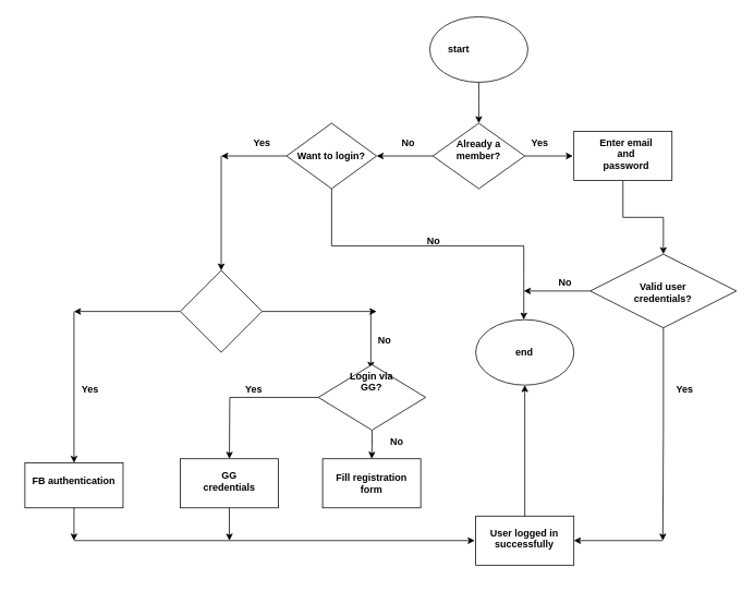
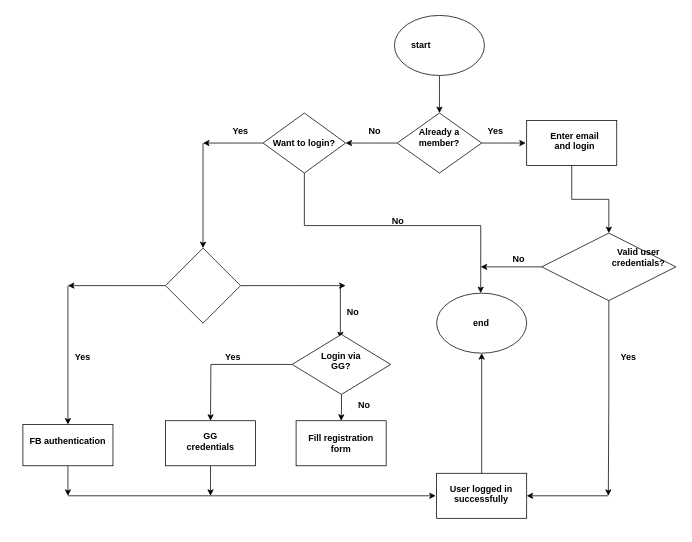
  <mxCell id="0" />
  <mxCell id="1" parent="0" />
  <mxCell id="2" style="edgeStyle=orthogonalEdgeStyle;rounded=0;orthogonalLoop=1;jettySize=auto;html=1;exitX=0.5;exitY=1;exitDx=0;exitDy=0;" edge="1" parent="1" source="3"><mxGeometry relative="1" as="geometry"><mxPoint x="585" y="150" as="targetPoint" /></mxGeometry></mxCell>
  <mxCell id="3" value="" style="ellipse;whiteSpace=wrap;html=1;" vertex="1" parent="1"><mxGeometry x="525" y="20" width="120" height="80" as="geometry" /></mxCell>
  <mxCell id="4" value="&lt;b&gt;start&lt;/b&gt;" style="text;html=1;align=center;verticalAlign=middle;resizable=0;points=[];autosize=1;strokeColor=none;fillColor=none;" vertex="1" parent="1"><mxGeometry x="535" y="45" width="50" height="30" as="geometry" /></mxCell>
  <mxCell id="5" style="edgeStyle=orthogonalEdgeStyle;rounded=0;orthogonalLoop=1;jettySize=auto;html=1;exitX=1;exitY=0.5;exitDx=0;exitDy=0;" edge="1" parent="1" source="7"><mxGeometry relative="1" as="geometry"><mxPoint x="700" y="190" as="targetPoint" /></mxGeometry></mxCell>
  <mxCell id="6" style="edgeStyle=orthogonalEdgeStyle;rounded=0;orthogonalLoop=1;jettySize=auto;html=1;exitX=0;exitY=0.5;exitDx=0;exitDy=0;" edge="1" parent="1" source="7"><mxGeometry relative="1" as="geometry"><mxPoint x="460" y="190" as="targetPoint" /></mxGeometry></mxCell>
  <mxCell id="7" value="" style="rhombus;whiteSpace=wrap;html=1;" vertex="1" parent="1"><mxGeometry x="528.75" y="150" width="112.5" height="80" as="geometry" /></mxCell>
  <mxCell id="8" value="&#10;Already a member?&#10;&#10;" style="text;html=1;align=center;verticalAlign=middle;whiteSpace=wrap;rounded=0;fontStyle=1" vertex="1" parent="1"><mxGeometry x="550" y="172.5" width="70" height="35" as="geometry" /></mxCell>
  <mxCell id="9" style="edgeStyle=orthogonalEdgeStyle;rounded=0;orthogonalLoop=1;jettySize=auto;html=1;" edge="1" parent="1" source="10" target="16"><mxGeometry relative="1" as="geometry"><mxPoint x="761.25" y="300" as="targetPoint" /></mxGeometry></mxCell>
  <mxCell id="10" value="" style="rounded=0;whiteSpace=wrap;html=1;" vertex="1" parent="1"><mxGeometry x="701.25" y="160" width="120" height="60" as="geometry" /></mxCell>
  <mxCell id="11" style="edgeStyle=orthogonalEdgeStyle;rounded=0;orthogonalLoop=1;jettySize=auto;html=1;" edge="1" parent="1" source="12"><mxGeometry relative="1" as="geometry"><mxPoint x="270" y="190" as="targetPoint" /></mxGeometry></mxCell>
  <mxCell id="12" value="" style="rhombus;whiteSpace=wrap;html=1;" vertex="1" parent="1"><mxGeometry x="350" y="150" width="110" height="80" as="geometry" /></mxCell>
- <mxCell id="13" value="&#10;Enter email and password&#10;&#10;" style="text;html=1;align=center;verticalAlign=middle;whiteSpace=wrap;rounded=0;fontStyle=1" vertex="1" parent="1"><mxGeometry x="731.25" y="180" width="68.75" height="30" as="geometry" /></mxCell>
+ <mxCell id="13" value="&#10;Enter email and login&#10;&#10;" style="text;html=1;align=center;verticalAlign=middle;whiteSpace=wrap;rounded=0;fontStyle=1" vertex="1" parent="1"><mxGeometry x="731.25" y="180" width="68.75" height="30" as="geometry" /></mxCell>
  <mxCell id="14" style="edgeStyle=orthogonalEdgeStyle;rounded=0;orthogonalLoop=1;jettySize=auto;html=1;" edge="1" parent="1" source="16"><mxGeometry relative="1" as="geometry"><mxPoint x="810" y="660" as="targetPoint" /></mxGeometry></mxCell>
  <mxCell id="15" style="edgeStyle=orthogonalEdgeStyle;rounded=0;orthogonalLoop=1;jettySize=auto;html=1;exitX=0;exitY=0.5;exitDx=0;exitDy=0;" edge="1" parent="1" source="16"><mxGeometry relative="1" as="geometry"><mxPoint x="640" y="355" as="targetPoint" /></mxGeometry></mxCell>
  <mxCell id="16" value="" style="rhombus;whiteSpace=wrap;html=1;" vertex="1" parent="1"><mxGeometry x="721.25" y="310" width="178.75" height="90" as="geometry" /></mxCell>
- <mxCell id="17" value="&#10;Valid user credentials?&#10;&#10;" style="text;html=1;align=center;verticalAlign=middle;whiteSpace=wrap;rounded=0;fontStyle=1" vertex="1" parent="1"><mxGeometry x="776.25" y="350" width="68.75" height="30" as="geometry" /></mxCell>
+ <mxCell id="17" value="&#10;Valid user credentials?&#10;&#10;" style="text;html=1;align=center;verticalAlign=middle;whiteSpace=wrap;rounded=0;fontStyle=1" vertex="1" parent="1"><mxGeometry x="816.25" y="335" width="68.75" height="30" as="geometry" /></mxCell>
  <mxCell id="18" value="" style="endArrow=classic;html=1;rounded=0;entryX=1;entryY=0.5;entryDx=0;entryDy=0;" edge="1" parent="1" target="32"><mxGeometry width="50" height="50" relative="1" as="geometry"><mxPoint x="810" y="660" as="sourcePoint" /><mxPoint x="720" y="660" as="targetPoint" /></mxGeometry></mxCell>
  <mxCell id="19" style="edgeStyle=orthogonalEdgeStyle;rounded=0;orthogonalLoop=1;jettySize=auto;html=1;" edge="1" parent="1" source="20"><mxGeometry relative="1" as="geometry"><mxPoint x="640" y="390" as="targetPoint" /><Array as="points"><mxPoint x="405" y="300" /><mxPoint x="640" y="300" /><mxPoint x="640" y="340" /></Array></mxGeometry></mxCell>
  <mxCell id="20" value="&#10;Want to login?&#10;&#10;&#10;" style="text;html=1;align=center;verticalAlign=middle;whiteSpace=wrap;rounded=0;fontStyle=1" vertex="1" parent="1"><mxGeometry x="355" y="180" width="100" height="50" as="geometry" /></mxCell>
  <mxCell id="21" value="Yes" style="text;html=1;align=center;verticalAlign=middle;whiteSpace=wrap;rounded=0;fontStyle=1" vertex="1" parent="1"><mxGeometry x="630" y="160" width="60" height="30" as="geometry" /></mxCell>
  <mxCell id="22" value="No" style="text;html=1;align=center;verticalAlign=middle;whiteSpace=wrap;rounded=0;fontStyle=1" vertex="1" parent="1"><mxGeometry x="468.75" y="160" width="60" height="30" as="geometry" /></mxCell>
  <mxCell id="23" value="No" style="text;html=1;align=center;verticalAlign=middle;whiteSpace=wrap;rounded=0;fontStyle=1" vertex="1" parent="1"><mxGeometry x="661.25" y="330" width="60" height="30" as="geometry" /></mxCell>
  <mxCell id="24" value="Yes" style="text;html=1;align=center;verticalAlign=middle;whiteSpace=wrap;rounded=0;fontStyle=1" vertex="1" parent="1"><mxGeometry x="807" y="460" width="60" height="30" as="geometry" /></mxCell>
  <mxCell id="25" value="Yes" style="text;html=1;align=center;verticalAlign=middle;whiteSpace=wrap;rounded=0;fontStyle=1" vertex="1" parent="1"><mxGeometry x="290" y="160" width="60" height="30" as="geometry" /></mxCell>
  <mxCell id="26" value="" style="endArrow=classic;html=1;rounded=0;entryX=0.5;entryY=0;entryDx=0;entryDy=0;" edge="1" parent="1" target="29"><mxGeometry width="50" height="50" relative="1" as="geometry"><mxPoint x="270" y="190" as="sourcePoint" /><mxPoint x="270" y="280" as="targetPoint" /></mxGeometry></mxCell>
  <mxCell id="27" style="edgeStyle=orthogonalEdgeStyle;rounded=0;orthogonalLoop=1;jettySize=auto;html=1;" edge="1" parent="1" source="29"><mxGeometry relative="1" as="geometry"><mxPoint x="90" y="380" as="targetPoint" /></mxGeometry></mxCell>
  <mxCell id="28" style="edgeStyle=orthogonalEdgeStyle;rounded=0;orthogonalLoop=1;jettySize=auto;html=1;exitX=1;exitY=0.5;exitDx=0;exitDy=0;" edge="1" parent="1" source="29"><mxGeometry relative="1" as="geometry"><mxPoint x="460" y="380" as="targetPoint" /></mxGeometry></mxCell>
  <mxCell id="29" value="" style="rhombus;whiteSpace=wrap;html=1;" vertex="1" parent="1"><mxGeometry x="220" y="330" width="100" height="100" as="geometry" /></mxCell>
  <mxCell id="30" value="No" style="text;html=1;align=center;verticalAlign=middle;whiteSpace=wrap;rounded=0;fontStyle=1" vertex="1" parent="1"><mxGeometry x="500" y="280" width="60" height="30" as="geometry" /></mxCell>
  <mxCell id="31" value="" style="ellipse;whiteSpace=wrap;html=1;" vertex="1" parent="1"><mxGeometry x="581.25" y="390" width="120" height="80" as="geometry" /></mxCell>
  <mxCell id="32" value="" style="rounded=0;whiteSpace=wrap;html=1;" vertex="1" parent="1"><mxGeometry x="581.25" y="630" width="120" height="60" as="geometry" /></mxCell>
  <mxCell id="33" value="end" style="text;html=1;align=center;verticalAlign=middle;whiteSpace=wrap;rounded=0;fontStyle=1" vertex="1" parent="1"><mxGeometry x="586.25" y="415" width="110" height="30" as="geometry" /></mxCell>
  <mxCell id="34" style="edgeStyle=orthogonalEdgeStyle;rounded=0;orthogonalLoop=1;jettySize=auto;html=1;exitX=0.5;exitY=0;exitDx=0;exitDy=0;entryX=0.5;entryY=1;entryDx=0;entryDy=0;" edge="1" parent="1" source="35" target="31"><mxGeometry relative="1" as="geometry" /></mxCell>
  <mxCell id="35" value="&#10;User logged in successfully&#10;&#10;" style="text;html=1;align=center;verticalAlign=middle;whiteSpace=wrap;rounded=0;fontStyle=1" vertex="1" parent="1"><mxGeometry x="586.25" y="630" width="110" height="70" as="geometry" /></mxCell>
  <mxCell id="36" value="" style="endArrow=classic;html=1;rounded=0;" edge="1" parent="1" target="38"><mxGeometry width="50" height="50" relative="1" as="geometry"><mxPoint x="90" y="380" as="sourcePoint" /><mxPoint x="90" y="580" as="targetPoint" /></mxGeometry></mxCell>
  <mxCell id="37" style="edgeStyle=orthogonalEdgeStyle;rounded=0;orthogonalLoop=1;jettySize=auto;html=1;" edge="1" parent="1" source="38"><mxGeometry relative="1" as="geometry"><mxPoint x="90" y="660" as="targetPoint" /></mxGeometry></mxCell>
  <mxCell id="38" value="" style="rounded=0;whiteSpace=wrap;html=1;" vertex="1" parent="1"><mxGeometry x="30" y="565" width="120" height="55" as="geometry" /></mxCell>
  <mxCell id="39" value="" style="endArrow=classic;html=1;rounded=0;" edge="1" parent="1"><mxGeometry width="50" height="50" relative="1" as="geometry"><mxPoint x="90" y="660" as="sourcePoint" /><mxPoint x="580" y="660" as="targetPoint" /></mxGeometry></mxCell>
  <mxCell id="40" value="Yes" style="text;html=1;align=center;verticalAlign=middle;whiteSpace=wrap;rounded=0;fontStyle=1" vertex="1" parent="1"><mxGeometry x="80" y="460" width="60" height="30" as="geometry" /></mxCell>
  <mxCell id="41" value="" style="endArrow=classic;html=1;rounded=0;" edge="1" parent="1"><mxGeometry width="50" height="50" relative="1" as="geometry"><mxPoint x="453" y="380" as="sourcePoint" /><mxPoint x="453" y="450" as="targetPoint" /></mxGeometry></mxCell>
  <mxCell id="42" style="edgeStyle=orthogonalEdgeStyle;rounded=0;orthogonalLoop=1;jettySize=auto;html=1;exitX=0;exitY=0.5;exitDx=0;exitDy=0;" edge="1" parent="1" source="44"><mxGeometry relative="1" as="geometry"><mxPoint x="280" y="560" as="targetPoint" /></mxGeometry></mxCell>
  <mxCell id="43" value="" style="edgeStyle=orthogonalEdgeStyle;rounded=0;orthogonalLoop=1;jettySize=auto;html=1;" edge="1" parent="1" source="44" target="48"><mxGeometry relative="1" as="geometry" /></mxCell>
  <mxCell id="44" value="" style="rhombus;whiteSpace=wrap;html=1;" vertex="1" parent="1"><mxGeometry x="388.75" y="445" width="131.25" height="80" as="geometry" /></mxCell>
  <mxCell id="45" value="No" style="text;html=1;align=center;verticalAlign=middle;whiteSpace=wrap;rounded=0;fontStyle=1" vertex="1" parent="1"><mxGeometry x="440" y="400" width="60" height="30" as="geometry" /></mxCell>
  <mxCell id="46" style="edgeStyle=orthogonalEdgeStyle;rounded=0;orthogonalLoop=1;jettySize=auto;html=1;exitX=0.5;exitY=1;exitDx=0;exitDy=0;" edge="1" parent="1" source="47"><mxGeometry relative="1" as="geometry"><mxPoint x="280" y="660" as="targetPoint" /></mxGeometry></mxCell>
  <mxCell id="47" value="" style="rounded=0;whiteSpace=wrap;html=1;" vertex="1" parent="1"><mxGeometry x="220" y="560" width="120" height="60" as="geometry" /></mxCell>
  <mxCell id="48" value="" style="rounded=0;whiteSpace=wrap;html=1;" vertex="1" parent="1"><mxGeometry x="394" y="560" width="120" height="60" as="geometry" /></mxCell>
  <mxCell id="49" value="&#10;FB authentication&#10;&#10;" style="text;html=1;align=center;verticalAlign=middle;whiteSpace=wrap;rounded=0;fontStyle=1" vertex="1" parent="1"><mxGeometry x="20" y="580" width="140" height="30" as="geometry" /></mxCell>
- <mxCell id="50" value="&#10;Login via GG?&#10;&#10;&#10;" style="text;html=1;align=center;verticalAlign=middle;whiteSpace=wrap;rounded=0;fontStyle=1" vertex="1" parent="1"><mxGeometry x="424.38" y="465" width="60" height="30" as="geometry" /></mxCell>
+ <mxCell id="50" value="&#10;Login via GG?&#10;&#10;&#10;" style="text;html=1;align=center;verticalAlign=middle;whiteSpace=wrap;rounded=0;fontStyle=1" vertex="1" parent="1"><mxGeometry x="424.38" y="480" width="60" height="30" as="geometry" /></mxCell>
  <mxCell id="51" value="Yes" style="text;html=1;align=center;verticalAlign=middle;whiteSpace=wrap;rounded=0;fontStyle=1" vertex="1" parent="1"><mxGeometry x="280" y="460" width="60" height="30" as="geometry" /></mxCell>
  <mxCell id="52" value="No" style="text;html=1;align=center;verticalAlign=middle;whiteSpace=wrap;rounded=0;fontStyle=1" vertex="1" parent="1"><mxGeometry x="455" y="525" width="60" height="30" as="geometry" /></mxCell>
  <mxCell id="53" value="&#10;Fill registration form&#10;&#10;&#10;" style="text;html=1;align=center;verticalAlign=middle;whiteSpace=wrap;rounded=0;fontStyle=1" vertex="1" parent="1"><mxGeometry x="399.38" y="590" width="110" height="30" as="geometry" /></mxCell>
  <mxCell id="54" value="&#10;GG credentials&#10;&#10;" style="text;html=1;align=center;verticalAlign=middle;whiteSpace=wrap;rounded=0;fontStyle=1" vertex="1" parent="1"><mxGeometry x="250" y="580" width="60" height="30" as="geometry" /></mxCell>
